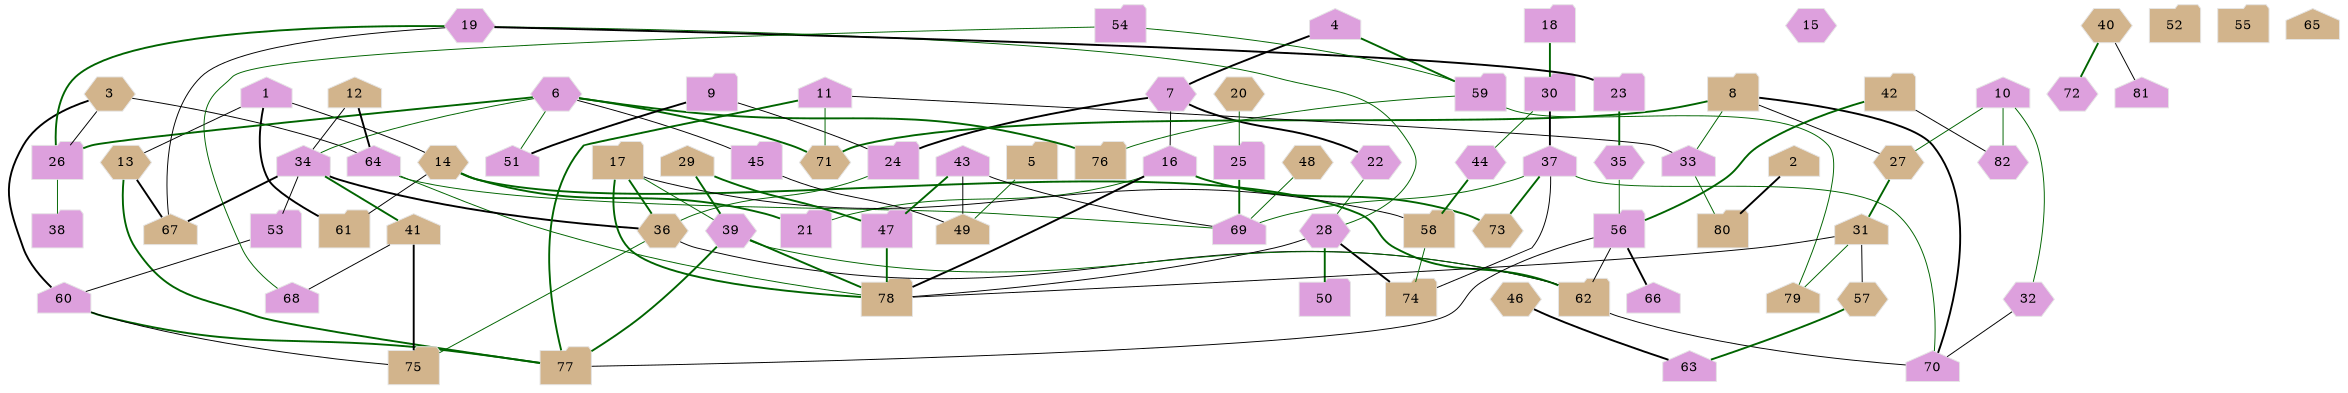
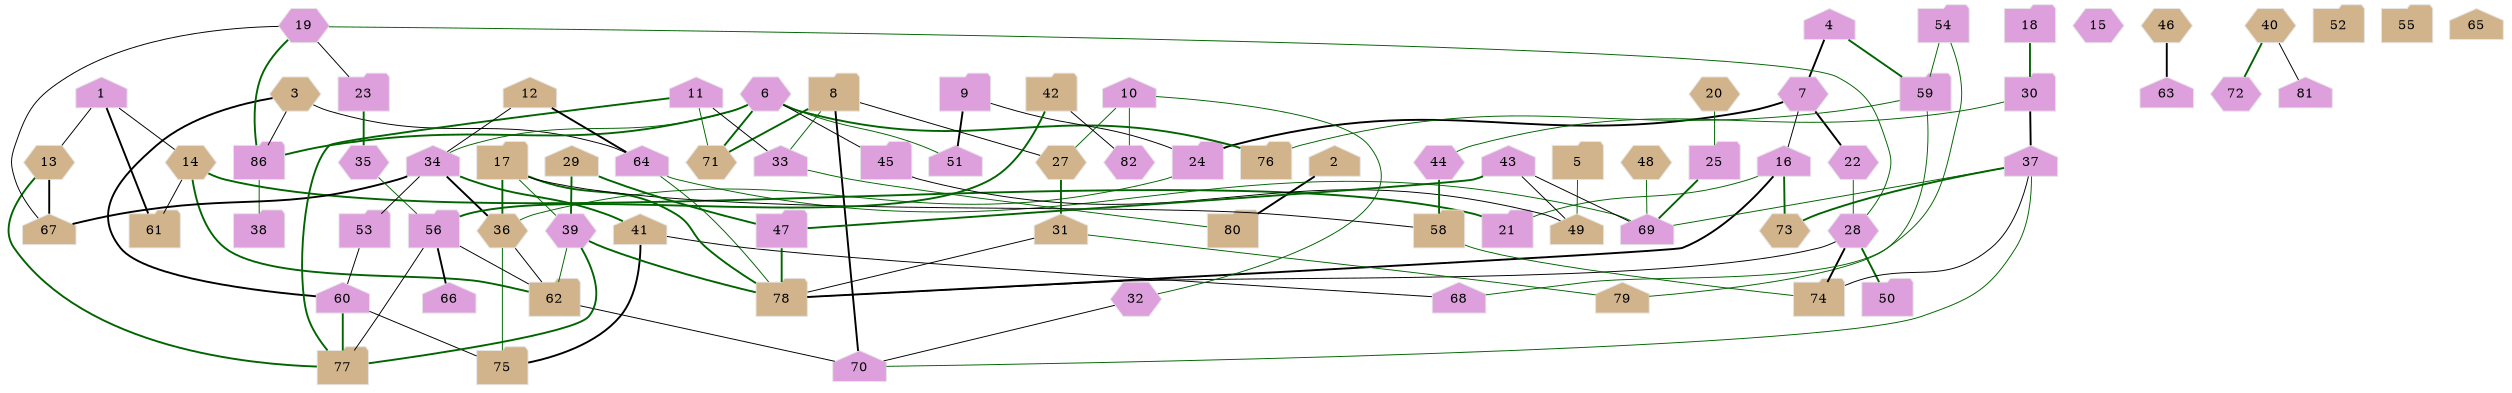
  graph {
    node [color=gray90 fillcolor=plum shape=folder style=filled]
    edge [color=darkgreen style=solid]
    1 [shape=house]
    13 [fillcolor=tan shape=hexagon]
    14 [fillcolor=tan shape=hexagon]
    61 [fillcolor=tan]
    77 [fillcolor=tan]
    67 [fillcolor=tan shape=house]
    21
    62 [fillcolor=tan]
    2 [fillcolor=tan shape=house]
    80 [fillcolor=tan]
    3 [fillcolor=tan shape=hexagon]
-   26
+   26 [label=86]
    60 [shape=house]
    64 [shape=house]
    38
    75 [fillcolor=tan]
    78 [fillcolor=tan]
    69 [shape=house]
    4 [shape=house]
    7 [shape=hexagon]
    59
    16 [shape=house]
    22 [shape=hexagon]
    24
    76 [fillcolor=tan]
    79 [fillcolor=tan shape=house]
    5 [fillcolor=tan]
    49 [fillcolor=tan shape=house]
    6 [shape=hexagon]
    34 [shape=house]
    45
    51 [shape=house]
    71 [fillcolor=tan shape=hexagon]
    36 [fillcolor=tan shape=hexagon]
    41 [fillcolor=tan shape=house]
    53
    73 [fillcolor=tan shape=hexagon]
    28 [shape=hexagon]
    8 [fillcolor=tan]
    27 [fillcolor=tan shape=hexagon]
    33 [shape=house]
    70 [shape=house]
    31 [fillcolor=tan shape=house]
    9
    10 [shape=house]
    32 [shape=hexagon]
    82 [shape=hexagon]
    11 [shape=house]
    12 [fillcolor=tan shape=house]
    15 [shape=hexagon]
    17 [fillcolor=tan]
    39 [shape=hexagon]
    58 [fillcolor=tan]
    74 [fillcolor=tan]
    18
    30
    37 [shape=house]
    44 [shape=hexagon]
    19 [shape=hexagon]
    23
    35 [shape=hexagon]
    50
    20 [fillcolor=tan shape=hexagon]
    25
-   57 [fillcolor=tan shape=hexagon]
    63 [shape=house]
    56
    29 [fillcolor=tan shape=house]
    47
    68 [shape=house]
    66 [shape=house]
    40 [fillcolor=tan shape=hexagon]
    72 [shape=hexagon]
    81 [shape=house]
    42 [fillcolor=tan]
    43 [shape=house]
    46 [fillcolor=tan shape=hexagon]
    48 [fillcolor=tan shape=hexagon]
    52 [fillcolor=tan]
    54
    55 [fillcolor=tan]
    65 [fillcolor=tan shape=house]
    1 -- 13 [color=black]
    1 -- 14 [color=black]
    1 -- 61 [color=black style=bold]
    13 -- 77 [style=bold]
    13 -- 67 [color=black style=bold]
    14 -- 61 [color=black]
    14 -- 21 [style=bold]
    14 -- 62 [style=bold]
    62 -- 70 [color=black]
    2 -- 80 [color=black style=bold]
    3 -- 26 [color=black]
    3 -- 60 [color=black style=bold]
    3 -- 64 [color=black]
    26 -- 38
    60 -- 77 [style=bold]
    60 -- 75 [color=black]
    64 -- 78
    64 -- 69
    4 -- 7 [color=black style=bold]
    4 -- 59 [style=bold]
    7 -- 16 [color=black]
    7 -- 22 [color=black style=bold]
    7 -- 24 [color=black style=bold]
    59 -- 76
    59 -- 79
    16 -- 21
    16 -- 78 [color=black style=bold]
    16 -- 73 [style=bold]
    22 -- 28
    24 -- 36
    5 -- 49
    6 -- 26 [style=bold]
    6 -- 76 [style=bold]
    6 -- 34
    6 -- 45 [color=black]
    6 -- 51
    6 -- 71 [style=bold]
    34 -- 67 [color=black style=bold]
    34 -- 36 [color=black style=bold]
    34 -- 41 [style=bold]
    34 -- 53 [color=black]
    45 -- 49 [color=black]
    36 -- 62 [color=black]
    36 -- 75
    41 -- 75 [color=black style=bold]
    41 -- 68 [color=black]
    53 -- 60 [color=black]
    28 -- 78 [color=black]
    28 -- 74 [color=black style=bold]
    28 -- 50 [style=bold]
    8 -- 71 [style=bold]
    8 -- 27 [color=black]
    8 -- 33
    8 -- 70 [color=black style=bold]
    27 -- 31 [style=bold]
    33 -- 80
    31 -- 78 [color=black]
    31 -- 79
-   31 -- 57 [color=black]
    9 -- 24 [color=black]
    9 -- 51 [color=black style=bold]
    10 -- 27
    10 -- 32
    10 -- 82
    32 -- 70 [color=black]
    11 -- 77 [style=bold]
    11 -- 71
    11 -- 33 [color=black]
    12 -- 64 [color=black style=bold]
    12 -- 34 [color=black]
    17 -- 78 [style=bold]
    17 -- 36 [style=bold]
    17 -- 39
    17 -- 58 [color=black]
    39 -- 77 [style=bold]
    39 -- 62
    39 -- 78 [style=bold]
    58 -- 74
    18 -- 30 [style=bold]
    30 -- 37 [color=black style=bold]
    30 -- 44
    37 -- 69
    37 -- 73 [style=bold]
    37 -- 70
    37 -- 74 [color=black]
    44 -- 58 [style=bold]
    19 -- 67 [color=black]
    19 -- 26 [style=bold]
    19 -- 28
-   19 -- 23 [color=black style=bold]
+   19 -- 23 [color=black]
    23 -- 35 [style=bold]
    35 -- 56
    20 -- 25
    25 -- 69 [style=bold]
-   57 -- 63 [style=bold]
    56 -- 77 [color=black]
    56 -- 62 [color=black]
    56 -- 66 [color=black style=bold]
    29 -- 39 [style=bold]
    29 -- 47 [style=bold]
    47 -- 78 [style=bold]
    40 -- 72 [style=bold]
    40 -- 81 [color=black]
    42 -- 82 [color=black]
    42 -- 56 [style=bold]
    43 -- 69 [color=black]
    43 -- 49 [color=black]
    43 -- 47 [style=bold]
    46 -- 63 [color=black style=bold]
    48 -- 69
    54 -- 59
    54 -- 68
  }
